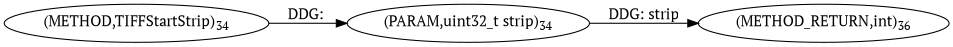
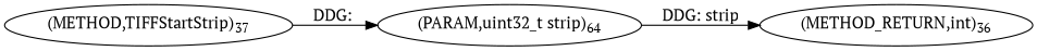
  digraph {
    fontname="PT Serif"
    rankdir=LR
    node [fontname="PT Serif"]
    edge [fontname="PT Serif"]
-   n1 [label=<(METHOD,TIFFStartStrip)<SUB>34</SUB>>]
-   n2 [label=<(PARAM,uint32_t strip)<SUB>34</SUB>>]
+   n1 [label=<(METHOD,TIFFStartStrip)<SUB>37</SUB>>]
+   n2 [label=<(PARAM,uint32_t strip)<SUB>64</SUB>>]
    n3 [label=<(METHOD_RETURN,int)<SUB>36</SUB>>]
    n1 -> n2 [label="DDG: "]
    n2 -> n3 [label="DDG: strip"]
  }
